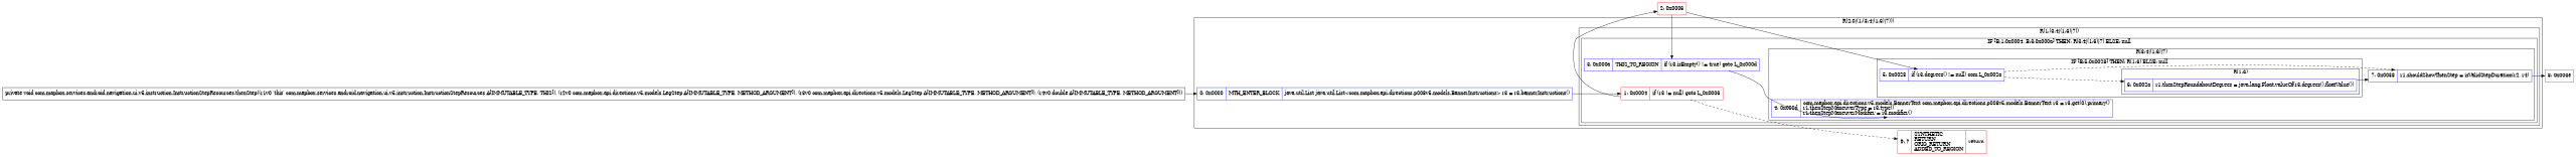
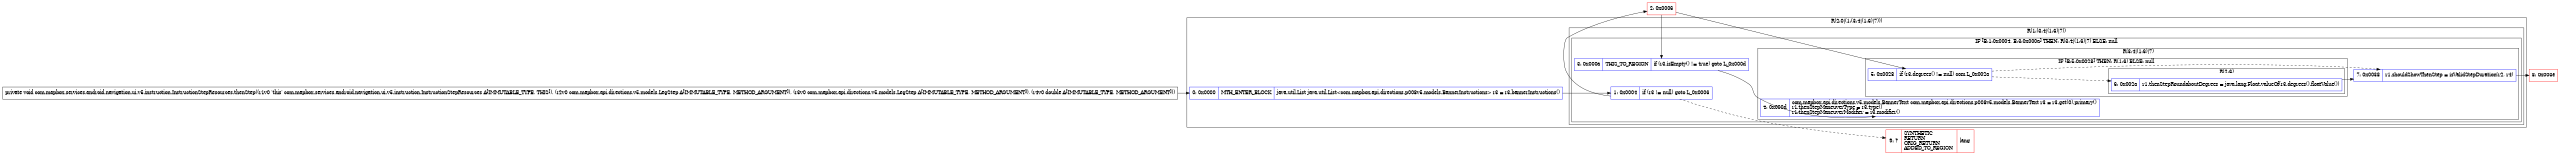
  digraph {
    fontname="DejaVu Serif"
    rankdir=LR
    node [color=blue fontname="DejaVu Serif" shape=record]
    edge [fontname="DejaVu Serif"]
    n1 [label="{6\:\ 0x002a|r1.thenStepRoundaboutDegrees = java.lang.Float.valueOf(r3.degrees().floatValue())\l}"]
    n2 [label="{5\:\ 0x0028|if (r3.degrees() != null) com L_0x002a\l}"]
    n3 [label="{4\:\ 0x000d|com.mapbox.api.directions.v5.models.BannerText com.mapbox.api.directions.p008v5.models.BannerText r3 = r3.get(0).primary()\lr1.thenStepManeuverType = r3.type()\lr1.thenStepManeuverModifier = r3.modifier()\l}"]
    n4 [label="{7\:\ 0x0038|r1.shouldShowThenStep = isValidStepDuration(r2, r4)\l}"]
-   n5 [color=red label="{1\:\ 0x0004|if (r3 != null) goto L_0x0006\l}"]
+   n5 [label="{1\:\ 0x0004|if (r3 != null) goto L_0x0006\l}"]
    n6 [label="{3\:\ 0x000a|THIS_TO_REGION\l|if (r3.isEmpty() != true) goto L_0x000d\l}"]
    n7 [label="{0\:\ 0x0000|MTH_ENTER_BLOCK\l|java.util.List java.util.List\<com.mapbox.api.directions.p008v5.models.BannerInstructions\> r3 = r3.bannerInstructions()\l}"]
    n8 [color=red label="{8\:\ 0x003e}"]
    n9 [color=red label="{2\:\ 0x0006}"]
-   n10 [color=red label="{9\:\ ?|SYNTHETIC\lRETURN\lORIG_RETURN\lADDED_TO_REGION\l|return\l}"]
+   n10 [color=red label="{9\:\ ?|SYNTHETIC\lRETURN\lORIG_RETURN\lADDED_TO_REGION\l|lang\l}"]
    n11 [label="{private void com.mapbox.services.android.navigation.ui.v5.instruction.InstructionStepResources.thenStep((r1v0 'this' com.mapbox.services.android.navigation.ui.v5.instruction.InstructionStepResources A[IMMUTABLE_TYPE, THIS]), (r2v0 com.mapbox.api.directions.v5.models.LegStep A[IMMUTABLE_TYPE, METHOD_ARGUMENT]), (r3v0 com.mapbox.api.directions.v5.models.LegStep A[IMMUTABLE_TYPE, METHOD_ARGUMENT]), (r4v0 double A[IMMUTABLE_TYPE, METHOD_ARGUMENT])) }" color=""]
    subgraph cluster_1 {
      label="R(2:0|(1:(3:4|(1:6)|7)))"
      n7
      subgraph cluster_2 {
        label="R(1:(3:4|(1:6)|7))"
        subgraph cluster_3 {
          label="IF [B:1:0x0004, B:3:0x000a] THEN: R(3:4|(1:6)|7) ELSE: null"
          n5
          n6
          subgraph cluster_4 {
            label="R(3:4|(1:6)|7)"
            n3
            n4
            subgraph cluster_5 {
              label="IF [B:5:0x0028] THEN: R(1:6) ELSE: null"
              n2
              subgraph cluster_6 {
-               label="R(1:6)"
+               label="R(2:6)"
                n1
              }
            }
          }
        }
      }
    }
    n1 -> n4
    n2 -> n1 [style=dashed]
    n2 -> n4 [style=dashed]
    n4 -> n8
    n5 -> n9
    n5 -> n10 [style=dashed]
    n6 -> n3
    n7 -> n5
    n9 -> n2
    n9 -> n6
    n11 -> n7
  }
